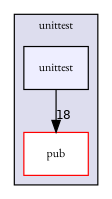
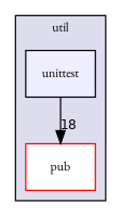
  digraph {
    compound=true
    fontname="EB Garamond"
    node [fontname="EB Garamond" fontsize=10 shape=box style=filled]
    n1 [color=red fillcolor=white label=pub]
    n2 [fillcolor="#eeeeff" label=unittest pencolor=black]
    subgraph cluster_1 {
      bgcolor="#ddddee"
      fontsize=10
-     label=unittest
+     label=util
      pencolor=black
      n1
      n2
    }
    n2 -> n1 [headlabel=18 labeldistance=1.5 labelfontname=Helvetica labelfontsize=10 fontname="EB Garamond"]
  }
